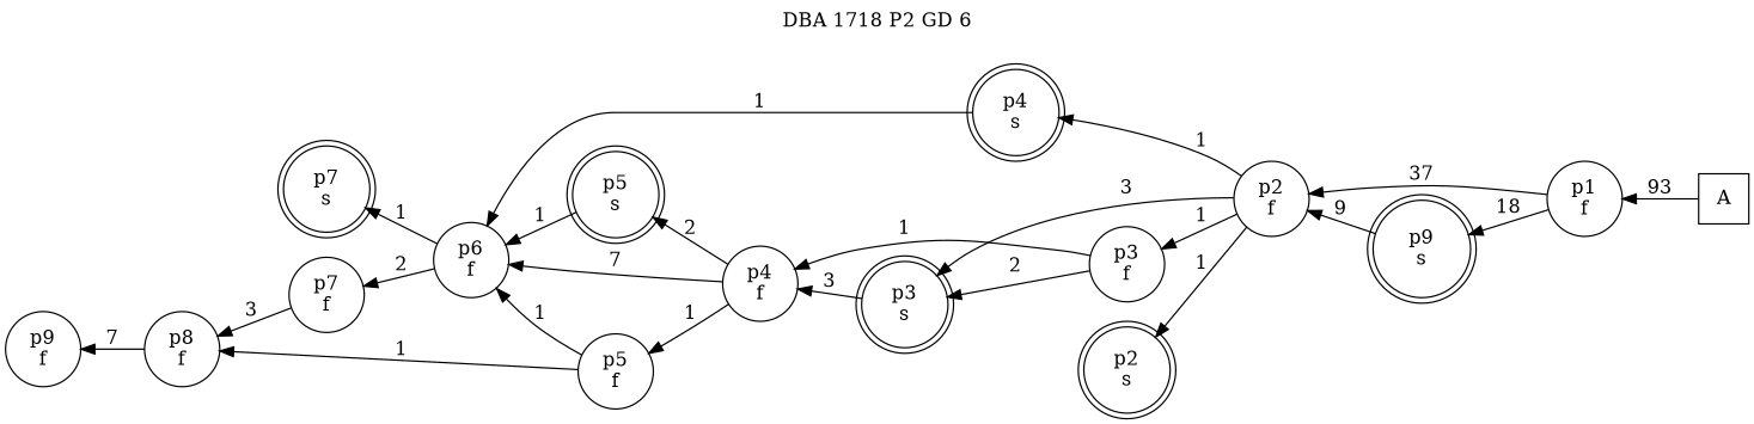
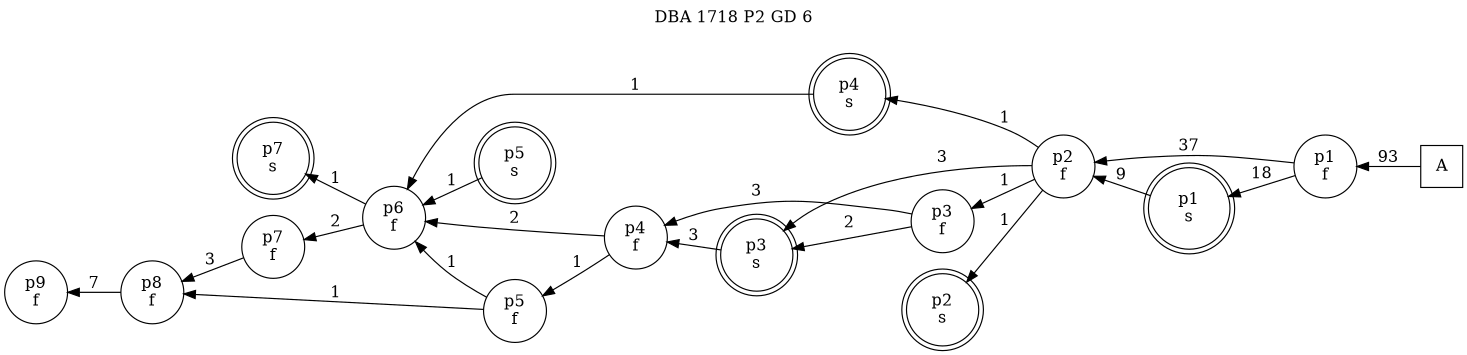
  digraph {
    label=" DBA 1718 P2 GD 6 "
    labelloc=tl
    rankdir=RL
    node [shape=circle]
    n1 [label=A shape=square]
    n2 [label="p1\nf"]
-   n3 [label="p9\ns" shape=doublecircle]
+   n3 [label="p1\ns" shape=doublecircle]
    n4 [label="p2\nf"]
    n5 [label="p3\nf"]
    n6 [label="p3\ns" shape=doublecircle]
    n7 [label="p4\ns" shape=doublecircle]
    n8 [label="p2\ns" shape=doublecircle]
    n9 [label="p4\nf"]
    n10 [label="p6\nf"]
    n11 [label="p5\nf"]
    n12 [label="p5\ns" shape=doublecircle]
    n13 [label="p8\nf"]
    n14 [label="p7\nf"]
    n15 [label="p7\ns" shape=doublecircle]
    n16 [label="p9\nf"]
    n1 -> n2 [label=93]
    n2 -> n3 [label=18]
    n2 -> n4 [label=37]
    n3 -> n4 [label=9]
    n4 -> n5 [label=1]
    n4 -> n6 [label=3]
    n4 -> n7 [label=1]
    n4 -> n8 [label=1]
    n5 -> n6 [label=2]
-   n5 -> n9 [label=1]
+   n5 -> n9 [label=3]
    n6 -> n9 [label=3]
    n7 -> n10 [label=1]
-   n9 -> n10 [label=7]
+   n9 -> n10 [label=2]
    n9 -> n11 [label=1]
-   n9 -> n12 [label=2]
    n10 -> n14 [label=2]
    n10 -> n15 [label=1]
    n11 -> n10 [label=1]
    n11 -> n13 [label=1]
    n12 -> n10 [label=1]
    n13 -> n16 [label=7]
    n14 -> n13 [label=3]
  }
